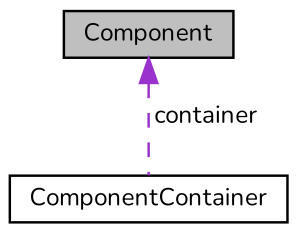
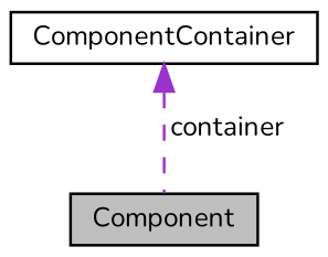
  digraph {
    fontname=Nunito
    node [color=black fontname=Nunito fontsize=10 shape=record style=filled]
    n1 [fillcolor=grey75 fontcolor=black height=0.2 label=Component width=0.4]
    n2 [fillcolor=white height=0.2 label=ComponentContainer width=0.4]
-   n1 -> n2 [color=darkorchid3 dir=back fontname=Nunito fontsize=10 label=" container" labelfontname=Helvetica labelfontsize=10 style=dashed]
+   n2 -> n1 [color=darkorchid3 dir=back fontname=Nunito fontsize=10 label=" container" labelfontname=Helvetica labelfontsize=10 style=dashed]
  }
